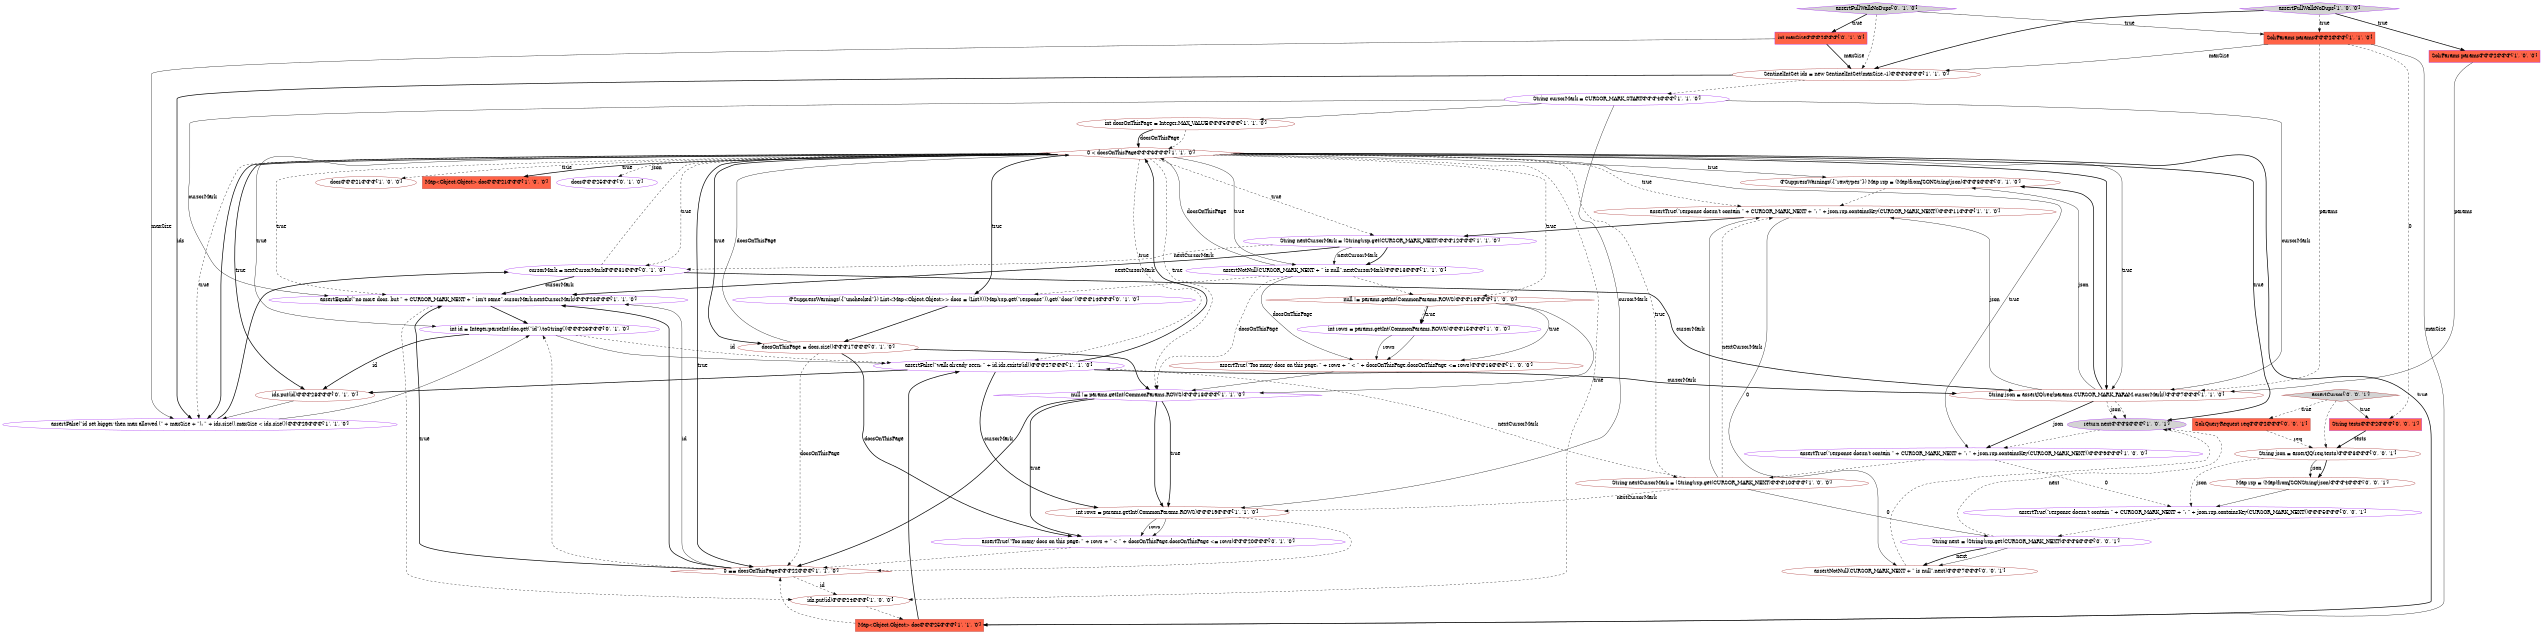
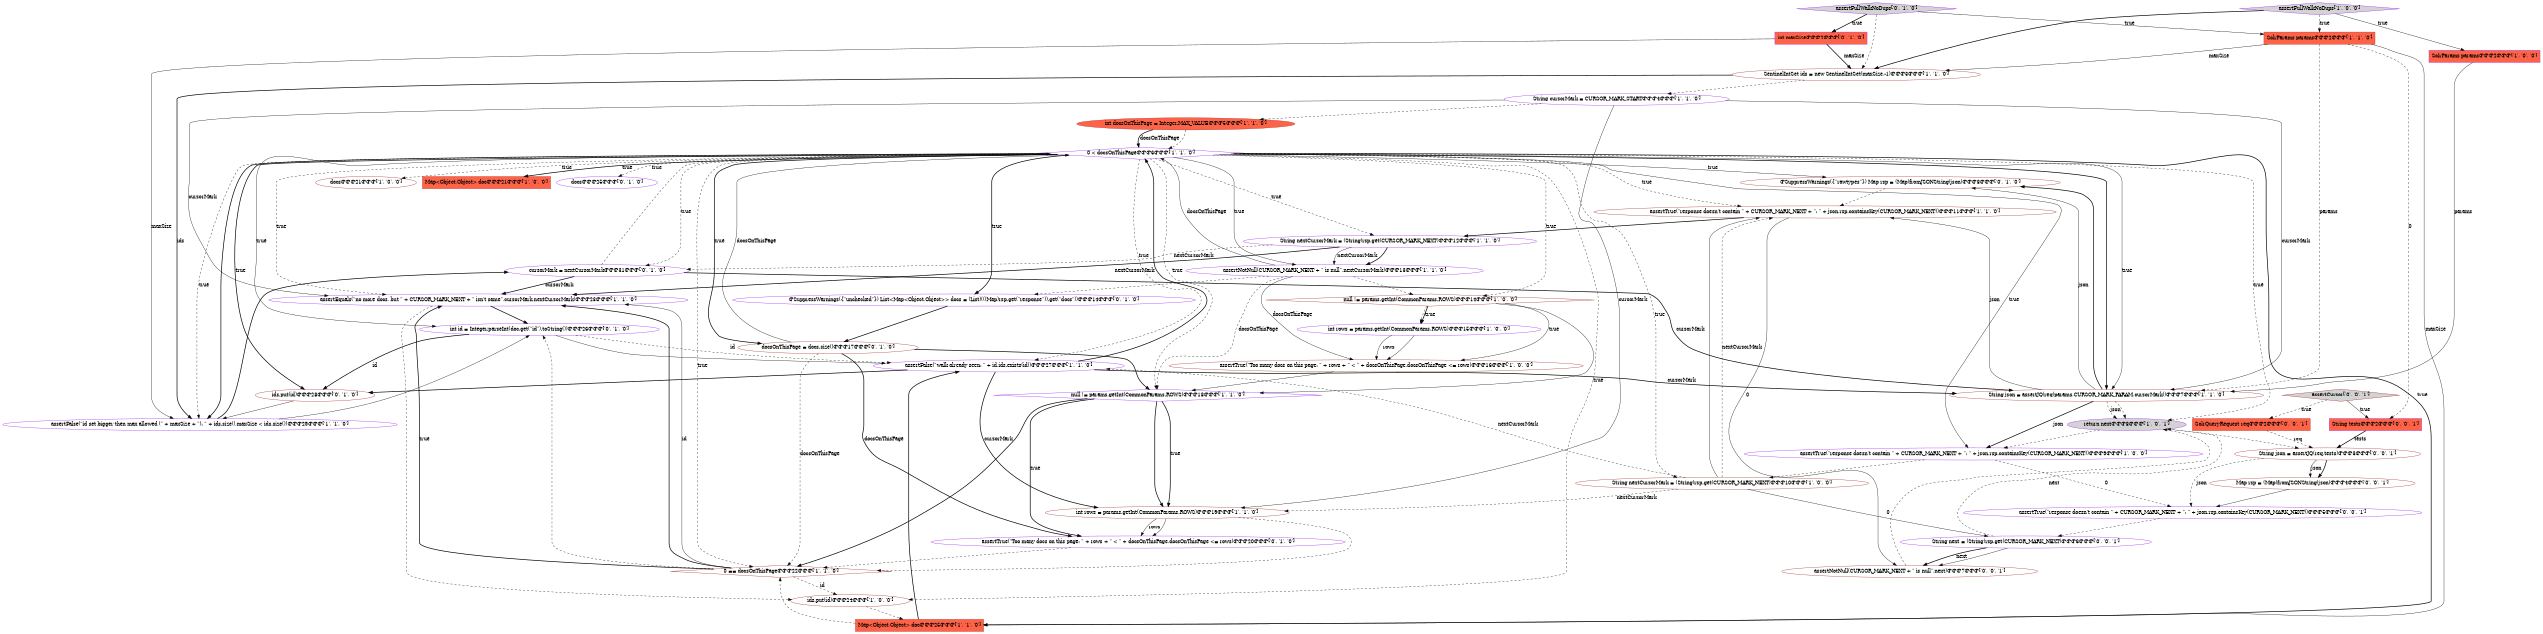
  digraph {
    node [color=brown fillcolor=white shape=ellipse style=filled]
    edge [style=dashed]
-   n1 [label="int docsOnThisPage = Integer.MAX_VALUE@@@5@@@['1', '1', '0']"]
-   n2 [label="0 < docsOnThisPage@@@6@@@['1', '1', '0']" shape=diamond]
+   n1 [fillcolor=tomato label="int docsOnThisPage = Integer.MAX_VALUE@@@5@@@['1', '1', '0']"]
+   n2 [color=purple label="0 < docsOnThisPage@@@6@@@['1', '1', '0']" shape=diamond]
    n3 [label="@SuppressWarnings({\"rawtypes\"}) Map rsp = (Map)fromJSONString(json)@@@8@@@['0', '1', '0']"]
    n4 [color=purple label="int id = Integer.parseInt(doc.get(\"id\").toString())@@@26@@@['0', '1', '0']"]
    n5 [color=purple label="null != params.getInt(CommonParams.ROWS)@@@18@@@['1', '1', '0']" shape=diamond]
    n6 [color=purple label="assertFalse(\"walk already seen: \" + id,ids.exists(id))@@@27@@@['1', '1', '0']"]
    n7 [color=purple label="assertFalse(\"id set bigger then max allowed (\" + maxSize + \"): \" + ids.size(),maxSize < ids.size())@@@29@@@['1', '1', '0']"]
    n8 [fillcolor=tomato label="Map<Object,Object> doc@@@25@@@['1', '1', '0']" shape=box]
    n9 [label="docs@@@21@@@['1', '0', '0']"]
    n10 [color=purple label="assertTrue(\"response doesn't contain \" + CURSOR_MARK_NEXT + \": \" + json,rsp.containsKey(CURSOR_MARK_NEXT))@@@9@@@['1', '0', '0']"]
    n11 [color=purple label="cursorMark = nextCursorMark@@@31@@@['0', '1', '0']"]
    n12 [label="ids.put(id)@@@24@@@['1', '0', '0']"]
    n13 [color=purple fillcolor=lightgray label="return next@@@8@@@['1', '0', '1']"]
    n14 [label="assertTrue(\"response doesn't contain \" + CURSOR_MARK_NEXT + \": \" + json,rsp.containsKey(CURSOR_MARK_NEXT))@@@11@@@['1', '1', '0']"]
    n15 [label="0 == docsOnThisPage@@@22@@@['1', '1', '0']" shape=diamond]
    n16 [label="docsOnThisPage = docs.size()@@@17@@@['0', '1', '0']"]
    n17 [fillcolor=tomato label="Map<Object,Object> doc@@@21@@@['1', '0', '0']" shape=box]
    n18 [color=purple label="docs@@@25@@@['0', '1', '0']"]
    n19 [label="null != params.getInt(CommonParams.ROWS)@@@14@@@['1', '0', '0']" shape=diamond]
    n20 [label="String json = assertJQ(req(params,CURSOR_MARK_PARAM,cursorMark))@@@7@@@['1', '1', '0']"]
    n21 [label="String nextCursorMark = (String)rsp.get(CURSOR_MARK_NEXT)@@@10@@@['1', '0', '0']"]
    n22 [label="ids.put(id)@@@28@@@['0', '1', '0']"]
    n23 [color=purple label="@SuppressWarnings({\"unchecked\"}) List<Map<Object,Object>> docs = (List)(((Map)rsp.get(\"response\")).get(\"docs\"))@@@14@@@['0', '1', '0']"]
    n24 [color=purple label="String nextCursorMark = (String)rsp.get(CURSOR_MARK_NEXT)@@@12@@@['1', '1', '0']"]
    n25 [color=purple label="assertEquals(\"no more docs, but \" + CURSOR_MARK_NEXT + \" isn't same\",cursorMark,nextCursorMark)@@@23@@@['1', '1', '0']"]
    n26 [color=purple label="assertNotNull(CURSOR_MARK_NEXT + \" is null\",nextCursorMark)@@@13@@@['1', '1', '0']"]
    n27 [label="int rows = params.getInt(CommonParams.ROWS)@@@19@@@['1', '1', '0']"]
    n28 [color=purple label="assertTrue(\"Too many docs on this page: \" + rows + \" < \" + docsOnThisPage,docsOnThisPage <= rows)@@@20@@@['0', '1', '0']"]
    n29 [color=purple label="assertTrue(\"response doesn't contain \" + CURSOR_MARK_NEXT + \": \" + json,rsp.containsKey(CURSOR_MARK_NEXT))@@@5@@@['0', '0', '1']"]
    n30 [label="assertNotNull(CURSOR_MARK_NEXT + \" is null\",next)@@@7@@@['0', '0', '1']"]
    n31 [label="assertTrue(\"Too many docs on this page: \" + rows + \" < \" + docsOnThisPage,docsOnThisPage <= rows)@@@16@@@['1', '0', '0']"]
    n32 [color=purple label="int rows = params.getInt(CommonParams.ROWS)@@@15@@@['1', '0', '0']"]
    n33 [color=purple label="String next = (String)rsp.get(CURSOR_MARK_NEXT)@@@6@@@['0', '0', '1']"]
    n34 [color=purple label="String cursorMark = CURSOR_MARK_START@@@4@@@['1', '1', '0']"]
    n35 [label="Map rsp = (Map)fromJSONString(json)@@@4@@@['0', '0', '1']"]
    n36 [fillcolor=lightgray label="assertCursor['0', '0', '1']" shape=diamond]
    n37 [color=purple fillcolor=tomato label="String tests@@@2@@@['0', '0', '1']" shape=box]
    n38 [label="String json = assertJQ(req,tests)@@@3@@@['0', '0', '1']"]
    n39 [fillcolor=tomato label="SolrQueryRequest req@@@2@@@['0', '0', '1']" shape=box]
    n40 [color=purple fillcolor=tomato label="SolrParams params@@@2@@@['1', '0', '0']" shape=box]
    n41 [color=purple fillcolor=tomato label="int maxSize@@@2@@@['0', '1', '0']" shape=box]
    n42 [label="SentinelIntSet ids = new SentinelIntSet(maxSize,-1)@@@3@@@['1', '1', '0']"]
    n43 [fillcolor=tomato label="SolrParams params@@@2@@@['1', '1', '0']" shape=box]
    n44 [color=purple fillcolor=lightgray label="assertFullWalkNoDups['1', '0', '0']" shape=diamond]
    n45 [color=purple fillcolor=lightgray label="assertFullWalkNoDups['0', '1', '0']" shape=diamond]
    n1 -> n2
    n1 -> n2 [label=docsOnThisPage style=bold]
    n2 -> n3 [label=true style=solid]
    n2 -> n4 [label=true style=solid]
    n2 -> n5 [label=true]
    n2 -> n6 [label=true]
    n2 -> n7 [style=bold]
    n2 -> n7 [label=true]
    n2 -> n8 [label=true style=bold]
    n2 -> n9 [label=true]
    n2 -> n10 [label=true style=solid]
    n2 -> n11 [label=true]
    n2 -> n12 [label=true]
-   n2 -> n13 [label=true style=bold]
+   n2 -> n13 [label=true]
    n2 -> n14 [label=true]
-   n2 -> n15 [label=true style=bold]
+   n2 -> n15 [label=true]
    n2 -> n16 [label=true style=bold]
    n2 -> n17 [label=true style=bold]
-   n2 -> n18 [label=json]
+   n2 -> n18 [label=true]
    n2 -> n19 [label=true]
    n2 -> n20 [style=bold]
    n2 -> n20 [label=true style=solid]
    n2 -> n21 [label=true]
    n2 -> n22 [label=true style=bold]
    n2 -> n23 [label=true style=bold]
    n2 -> n24 [label=true]
    n2 -> n25 [label=true]
    n2 -> n26 [label=true style=solid]
    n3 -> n14
    n4 -> n6 [style=solid]
    n4 -> n6 [label=id]
    n4 -> n22 [label=id style=bold]
    n5 -> n15 [style=bold]
    n5 -> n27 [style=bold]
    n5 -> n27 [label=true style=bold]
    n5 -> n28 [label=true style=bold]
    n6 -> n2 [style=bold]
    n6 -> n20 [label=cursorMark style=bold]
    n6 -> n22 [style=bold]
    n6 -> n27 [label=cursorMark style=bold]
    n7 -> n4 [style=solid]
    n7 -> n11 [style=bold]
    n8 -> n6 [style=bold]
    n8 -> n15
    n10 -> n21
    n10 -> n29 [label=0]
    n11 -> n2
    n11 -> n20 [label=cursorMark style=bold]
    n11 -> n25 [label=cursorMark style=bold]
    n12 -> n8
    n13 -> n10
    n14 -> n24 [style=bold]
    n14 -> n30 [label=0 style=solid]
    n15 -> n4
    n15 -> n12 [label=id]
    n15 -> n25 [label=id style=solid]
    n15 -> n25 [label=true style=bold]
    n15 -> n25 [style=bold]
    n16 -> n2 [label=docsOnThisPage style=solid]
    n16 -> n5 [style=bold]
    n16 -> n15 [label=docsOnThisPage]
    n16 -> n28 [label=docsOnThisPage style=bold]
    n19 -> n5 [style=solid]
    n19 -> n31 [label=true style=solid]
    n19 -> n32
    n19 -> n32 [label=true style=bold]
    n20 -> n3 [style=bold]
    n20 -> n3 [label=json style=solid]
    n20 -> n10 [label=json style=bold]
    n20 -> n13 [label=json]
    n20 -> n13
    n20 -> n14 [label=json style=solid]
    n21 -> n6 [label=nextCursorMark]
    n21 -> n14 [label=nextCursorMark]
    n21 -> n14 [style=solid]
    n21 -> n27 [label=nextCursorMark]
    n21 -> n33 [label=0 style=solid]
    n22 -> n7 [style=solid]
    n23 -> n16 [style=bold]
    n24 -> n11 [label=nextCursorMark]
    n24 -> n25 [label=nextCursorMark style=bold]
    n24 -> n26 [style=bold]
    n24 -> n26 [label=nextCursorMark style=solid]
    n25 -> n4 [style=bold]
    n25 -> n12
    n26 -> n2 [label=docsOnThisPage style=solid]
    n26 -> n5 [label=docsOnThisPage]
    n26 -> n19
    n26 -> n23
    n26 -> n31 [label=docsOnThisPage style=solid]
    n27 -> n15
    n27 -> n28 [label=rows style=solid]
    n27 -> n28 [style=solid]
    n28 -> n15
    n29 -> n33
    n30 -> n13
    n31 -> n5 [style=solid]
    n32 -> n31 [style=solid]
    n32 -> n31 [label=rows style=solid]
    n33 -> n13 [label=next]
    n33 -> n30 [label=next style=bold]
    n33 -> n30 [style=solid]
-   n34 -> n1 [style=solid]
+   n34 -> n1
    n34 -> n20 [label=cursorMark style=solid]
    n34 -> n25 [label=cursorMark style=solid]
    n34 -> n27 [label=cursorMark style=solid]
    n35 -> n29 [style=solid]
    n36 -> n37 [label=true style=solid]
-   n36 -> n38
+   n13 -> n38
    n36 -> n39 [label=true]
    n37 -> n38 [label=tests style=bold]
    n38 -> n29 [label=json]
    n38 -> n35 [style=bold]
    n38 -> n35 [label=json style=solid]
    n39 -> n38 [label=req]
    n40 -> n20 [label=params style=solid]
    n41 -> n7 [label=maxSize style=solid]
    n41 -> n42 [label=maxSize style=bold]
    n42 -> n7 [label=ids style=bold]
    n42 -> n34
    n43 -> n8 [label=maxSize style=solid]
    n43 -> n20 [label=params]
    n43 -> n37 [label=0]
    n43 -> n42 [label=maxSize style=solid]
-   n44 -> n40 [label=true style=bold]
+   n44 -> n40 [label=true style=solid]
    n44 -> n42 [style=bold]
    n44 -> n43 [label=true]
    n45 -> n41 [label=true style=bold]
    n45 -> n42
    n45 -> n43 [label=true style=solid]
  }
